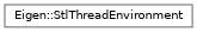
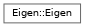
  digraph {
    rankdir=LR
-   n1 [color=grey40 fillcolor=white fontname=Helvetica fontsize=10 height=0.2 label="Eigen::StlThreadEnvironment" shape=box style=filled width=0.4]
+   n1 [color=grey40 fillcolor=white fontname=Helvetica fontsize=10 height=0.2 label="Eigen::Eigen" shape=box style=filled width=0.4]
  }
